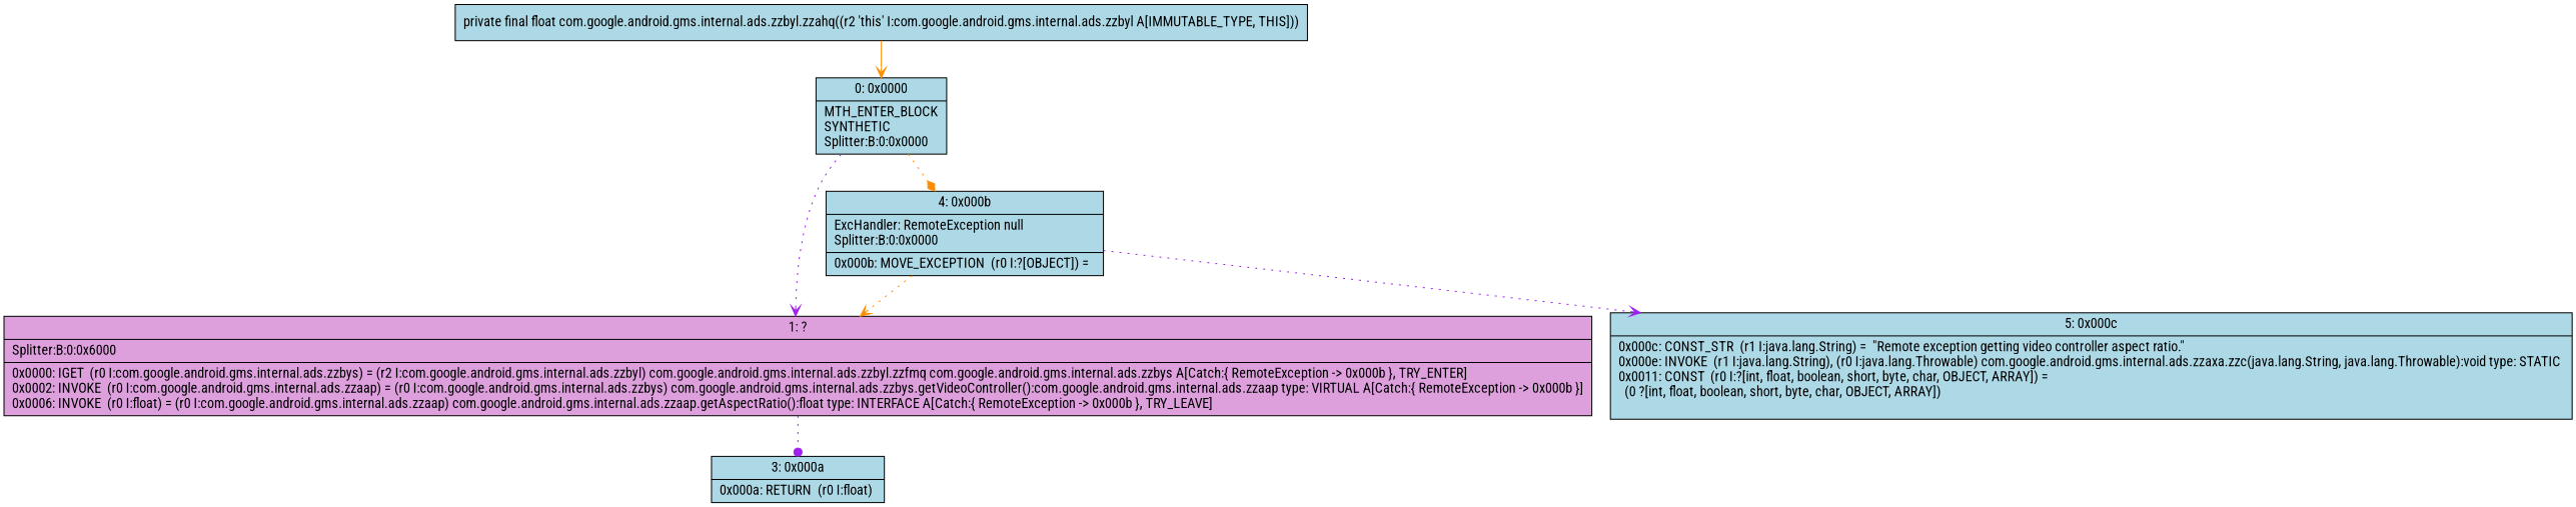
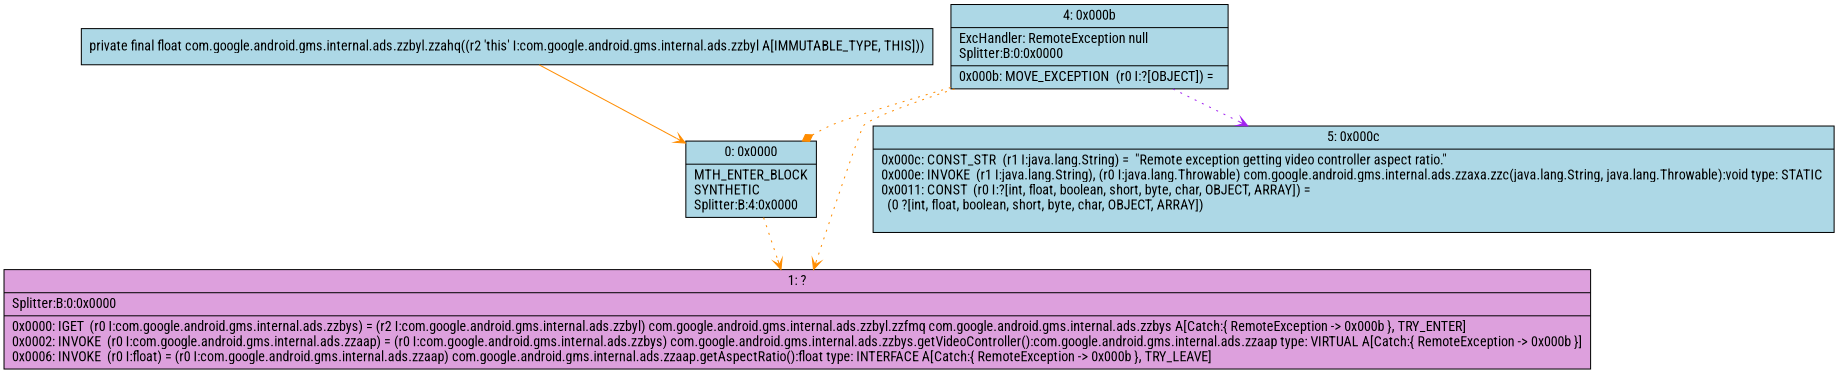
  digraph {
    fontname="Roboto Condensed"
    node [fillcolor=lightblue fontname="Roboto Condensed" shape=record style=filled]
    edge [arrowhead=vee color=darkorange fontname="Roboto Condensed" style=dotted]
-   n1 [label="{0\:\ 0x0000|MTH_ENTER_BLOCK\lSYNTHETIC\lSplitter:B:0:0x0000\l}"]
-   n2 [fillcolor=plum label="{1\:\ ?|Splitter:B:0:0x6000\l|0x0000: IGET  (r0 I:com.google.android.gms.internal.ads.zzbys) = (r2 I:com.google.android.gms.internal.ads.zzbyl) com.google.android.gms.internal.ads.zzbyl.zzfmq com.google.android.gms.internal.ads.zzbys A[Catch:\{ RemoteException \-\> 0x000b \}, TRY_ENTER]\l0x0002: INVOKE  (r0 I:com.google.android.gms.internal.ads.zzaap) = (r0 I:com.google.android.gms.internal.ads.zzbys) com.google.android.gms.internal.ads.zzbys.getVideoController():com.google.android.gms.internal.ads.zzaap type: VIRTUAL A[Catch:\{ RemoteException \-\> 0x000b \}]\l0x0006: INVOKE  (r0 I:float) = (r0 I:com.google.android.gms.internal.ads.zzaap) com.google.android.gms.internal.ads.zzaap.getAspectRatio():float type: INTERFACE A[Catch:\{ RemoteException \-\> 0x000b \}, TRY_LEAVE]\l}"]
+   n1 [label="{0\:\ 0x0000|MTH_ENTER_BLOCK\lSYNTHETIC\lSplitter:B:4:0x0000\l}"]
+   n2 [fillcolor=plum label="{1\:\ ?|Splitter:B:0:0x0000\l|0x0000: IGET  (r0 I:com.google.android.gms.internal.ads.zzbys) = (r2 I:com.google.android.gms.internal.ads.zzbyl) com.google.android.gms.internal.ads.zzbyl.zzfmq com.google.android.gms.internal.ads.zzbys A[Catch:\{ RemoteException \-\> 0x000b \}, TRY_ENTER]\l0x0002: INVOKE  (r0 I:com.google.android.gms.internal.ads.zzaap) = (r0 I:com.google.android.gms.internal.ads.zzbys) com.google.android.gms.internal.ads.zzbys.getVideoController():com.google.android.gms.internal.ads.zzaap type: VIRTUAL A[Catch:\{ RemoteException \-\> 0x000b \}]\l0x0006: INVOKE  (r0 I:float) = (r0 I:com.google.android.gms.internal.ads.zzaap) com.google.android.gms.internal.ads.zzaap.getAspectRatio():float type: INTERFACE A[Catch:\{ RemoteException \-\> 0x000b \}, TRY_LEAVE]\l}"]
    n3 [label="{4\:\ 0x000b|ExcHandler: RemoteException null\lSplitter:B:0:0x0000\l|0x000b: MOVE_EXCEPTION  (r0 I:?[OBJECT]) =  \l}"]
-   n4 [label="{3\:\ 0x000a|0x000a: RETURN  (r0 I:float) \l}"]
    n5 [label="{5\:\ 0x000c|0x000c: CONST_STR  (r1 I:java.lang.String) =  \"Remote exception getting video controller aspect ratio.\" \l0x000e: INVOKE  (r1 I:java.lang.String), (r0 I:java.lang.Throwable) com.google.android.gms.internal.ads.zzaxa.zzc(java.lang.String, java.lang.Throwable):void type: STATIC \l0x0011: CONST  (r0 I:?[int, float, boolean, short, byte, char, OBJECT, ARRAY]) = \l  (0 ?[int, float, boolean, short, byte, char, OBJECT, ARRAY])\l \l}"]
    n6 [label="{private final float com.google.android.gms.internal.ads.zzbyl.zzahq((r2 'this' I:com.google.android.gms.internal.ads.zzbyl A[IMMUTABLE_TYPE, THIS])) }"]
-   n1 -> n2 [color=purple]
-   n1 -> n3 [arrowhead=diamond]
-   n2 -> n4 [arrowhead=dot color=purple]
+   n1 -> n2
+   n3 -> n1 [arrowhead=diamond]
    n3 -> n2
    n3 -> n5 [color=purple]
    n6 -> n1 [style=solid]
  }
